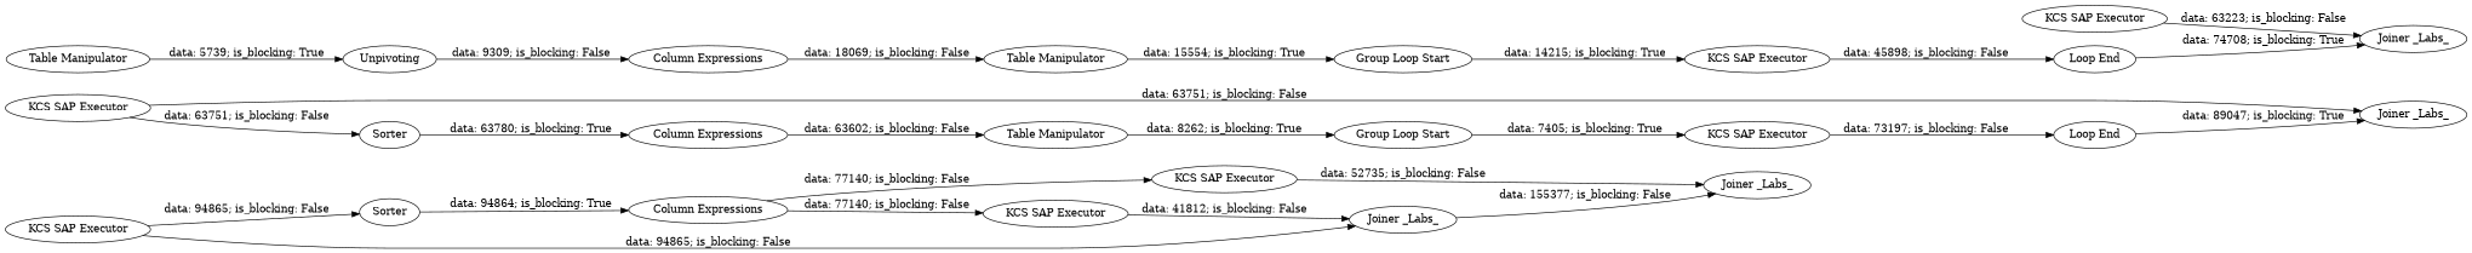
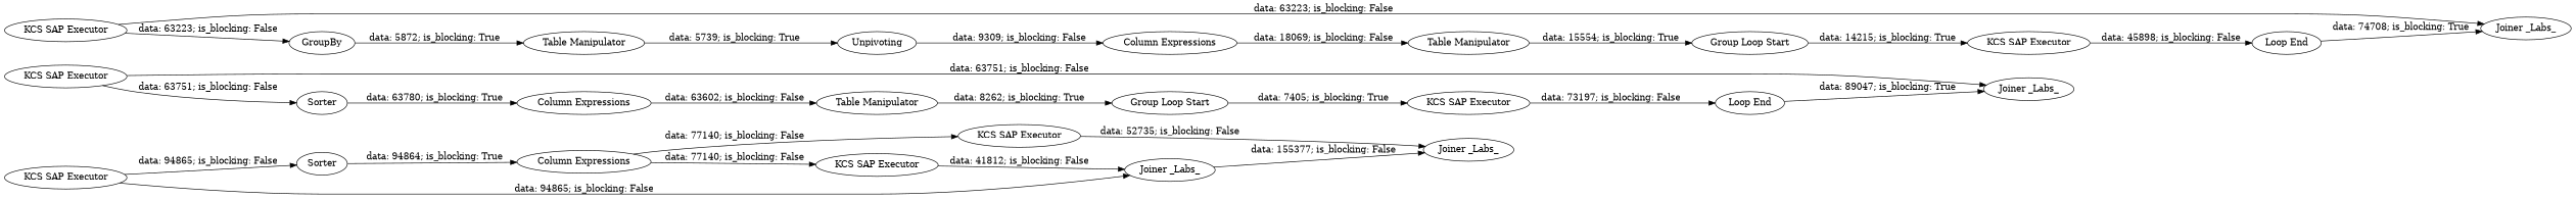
  digraph {
    rankdir=LR
    n1 [label=Sorter]
    n2 [label="Column Expressions"]
    n3 [label="KCS SAP Executor"]
    n4 [label="Loop End"]
    n5 [label="Joiner _Labs_"]
    n6 [label="Joiner _Labs_"]
    n7 [label="Joiner _Labs_"]
    n8 [label="KCS SAP Executor"]
    n9 [label="Column Expressions"]
    n10 [label="Table Manipulator"]
    n11 [label="Loop End"]
    n12 [label="Joiner _Labs_"]
+   n13 [label=GroupBy]
    n14 [label="Table Manipulator"]
    n15 [label="KCS SAP Executor"]
    n16 [label=Sorter]
    n17 [label="Column Expressions"]
    n18 [label="Table Manipulator"]
    n19 [label="Group Loop Start"]
    n20 [label="KCS SAP Executor"]
    n21 [label="Group Loop Start"]
    n22 [label="KCS SAP Executor"]
    n23 [label=Unpivoting]
    n24 [label="KCS SAP Executor"]
    n25 [label="KCS SAP Executor"]
    n1 -> n2 [label="data: 94864; is_blocking: True"]
    n2 -> n8 [label="data: 77140; is_blocking: False"]
    n2 -> n22 [label="data: 77140; is_blocking: False"]
    n3 -> n4 [label="data: 73197; is_blocking: False"]
    n4 -> n5 [label="data: 89047; is_blocking: True"]
    n6 -> n7 [label="data: 155377; is_blocking: False"]
    n8 -> n6 [label="data: 41812; is_blocking: False"]
    n9 -> n10 [label="data: 63602; is_blocking: False"]
    n10 -> n21 [label="data: 8262; is_blocking: True"]
    n11 -> n12 [label="data: 74708; is_blocking: True"]
+   n13 -> n14 [label="data: 5872; is_blocking: True"]
    n14 -> n23 [label="data: 5739; is_blocking: True"]
    n15 -> n5 [label="data: 63751; is_blocking: False"]
    n15 -> n16 [label="data: 63751; is_blocking: False"]
    n16 -> n9 [label="data: 63780; is_blocking: True"]
    n17 -> n18 [label="data: 18069; is_blocking: False"]
    n18 -> n19 [label="data: 15554; is_blocking: True"]
    n19 -> n20 [label="data: 14215; is_blocking: True"]
    n20 -> n11 [label="data: 45898; is_blocking: False"]
    n21 -> n3 [label="data: 7405; is_blocking: True"]
    n22 -> n7 [label="data: 52735; is_blocking: False"]
    n23 -> n17 [label="data: 9309; is_blocking: False"]
    n24 -> n12 [label="data: 63223; is_blocking: False"]
+   n24 -> n13 [label="data: 63223; is_blocking: False"]
    n25 -> n1 [label="data: 94865; is_blocking: False"]
    n25 -> n6 [label="data: 94865; is_blocking: False"]
  }
